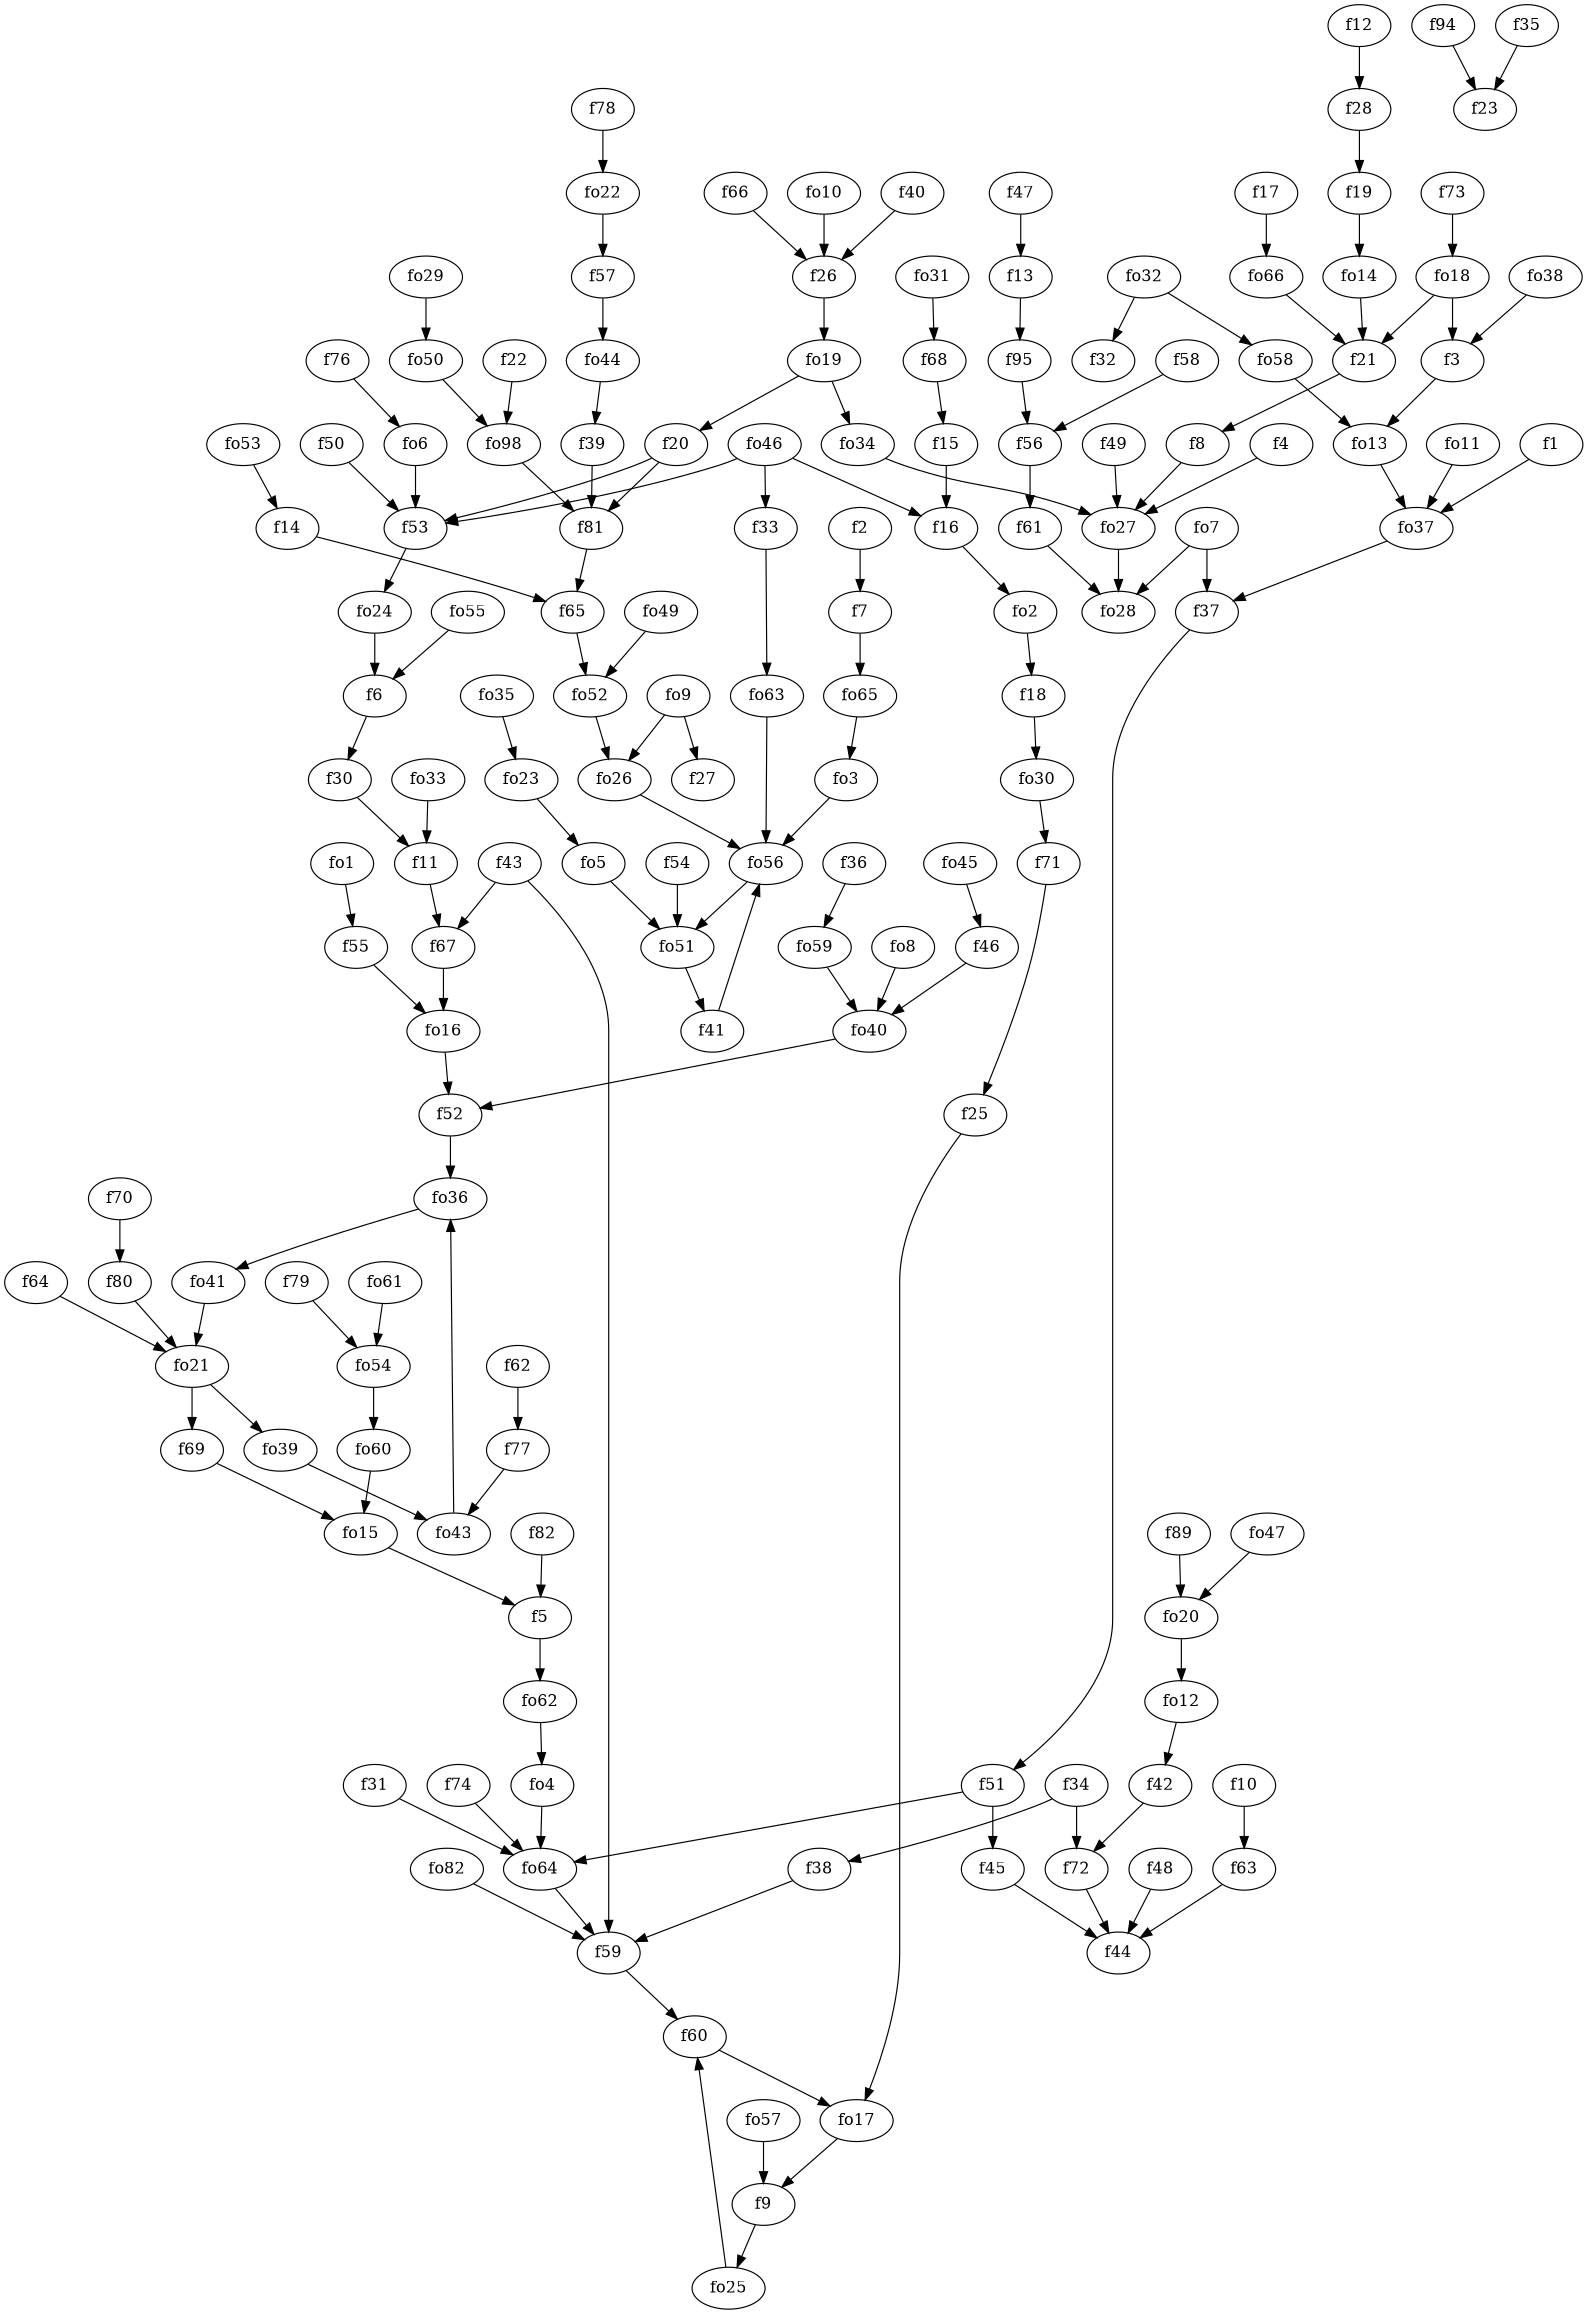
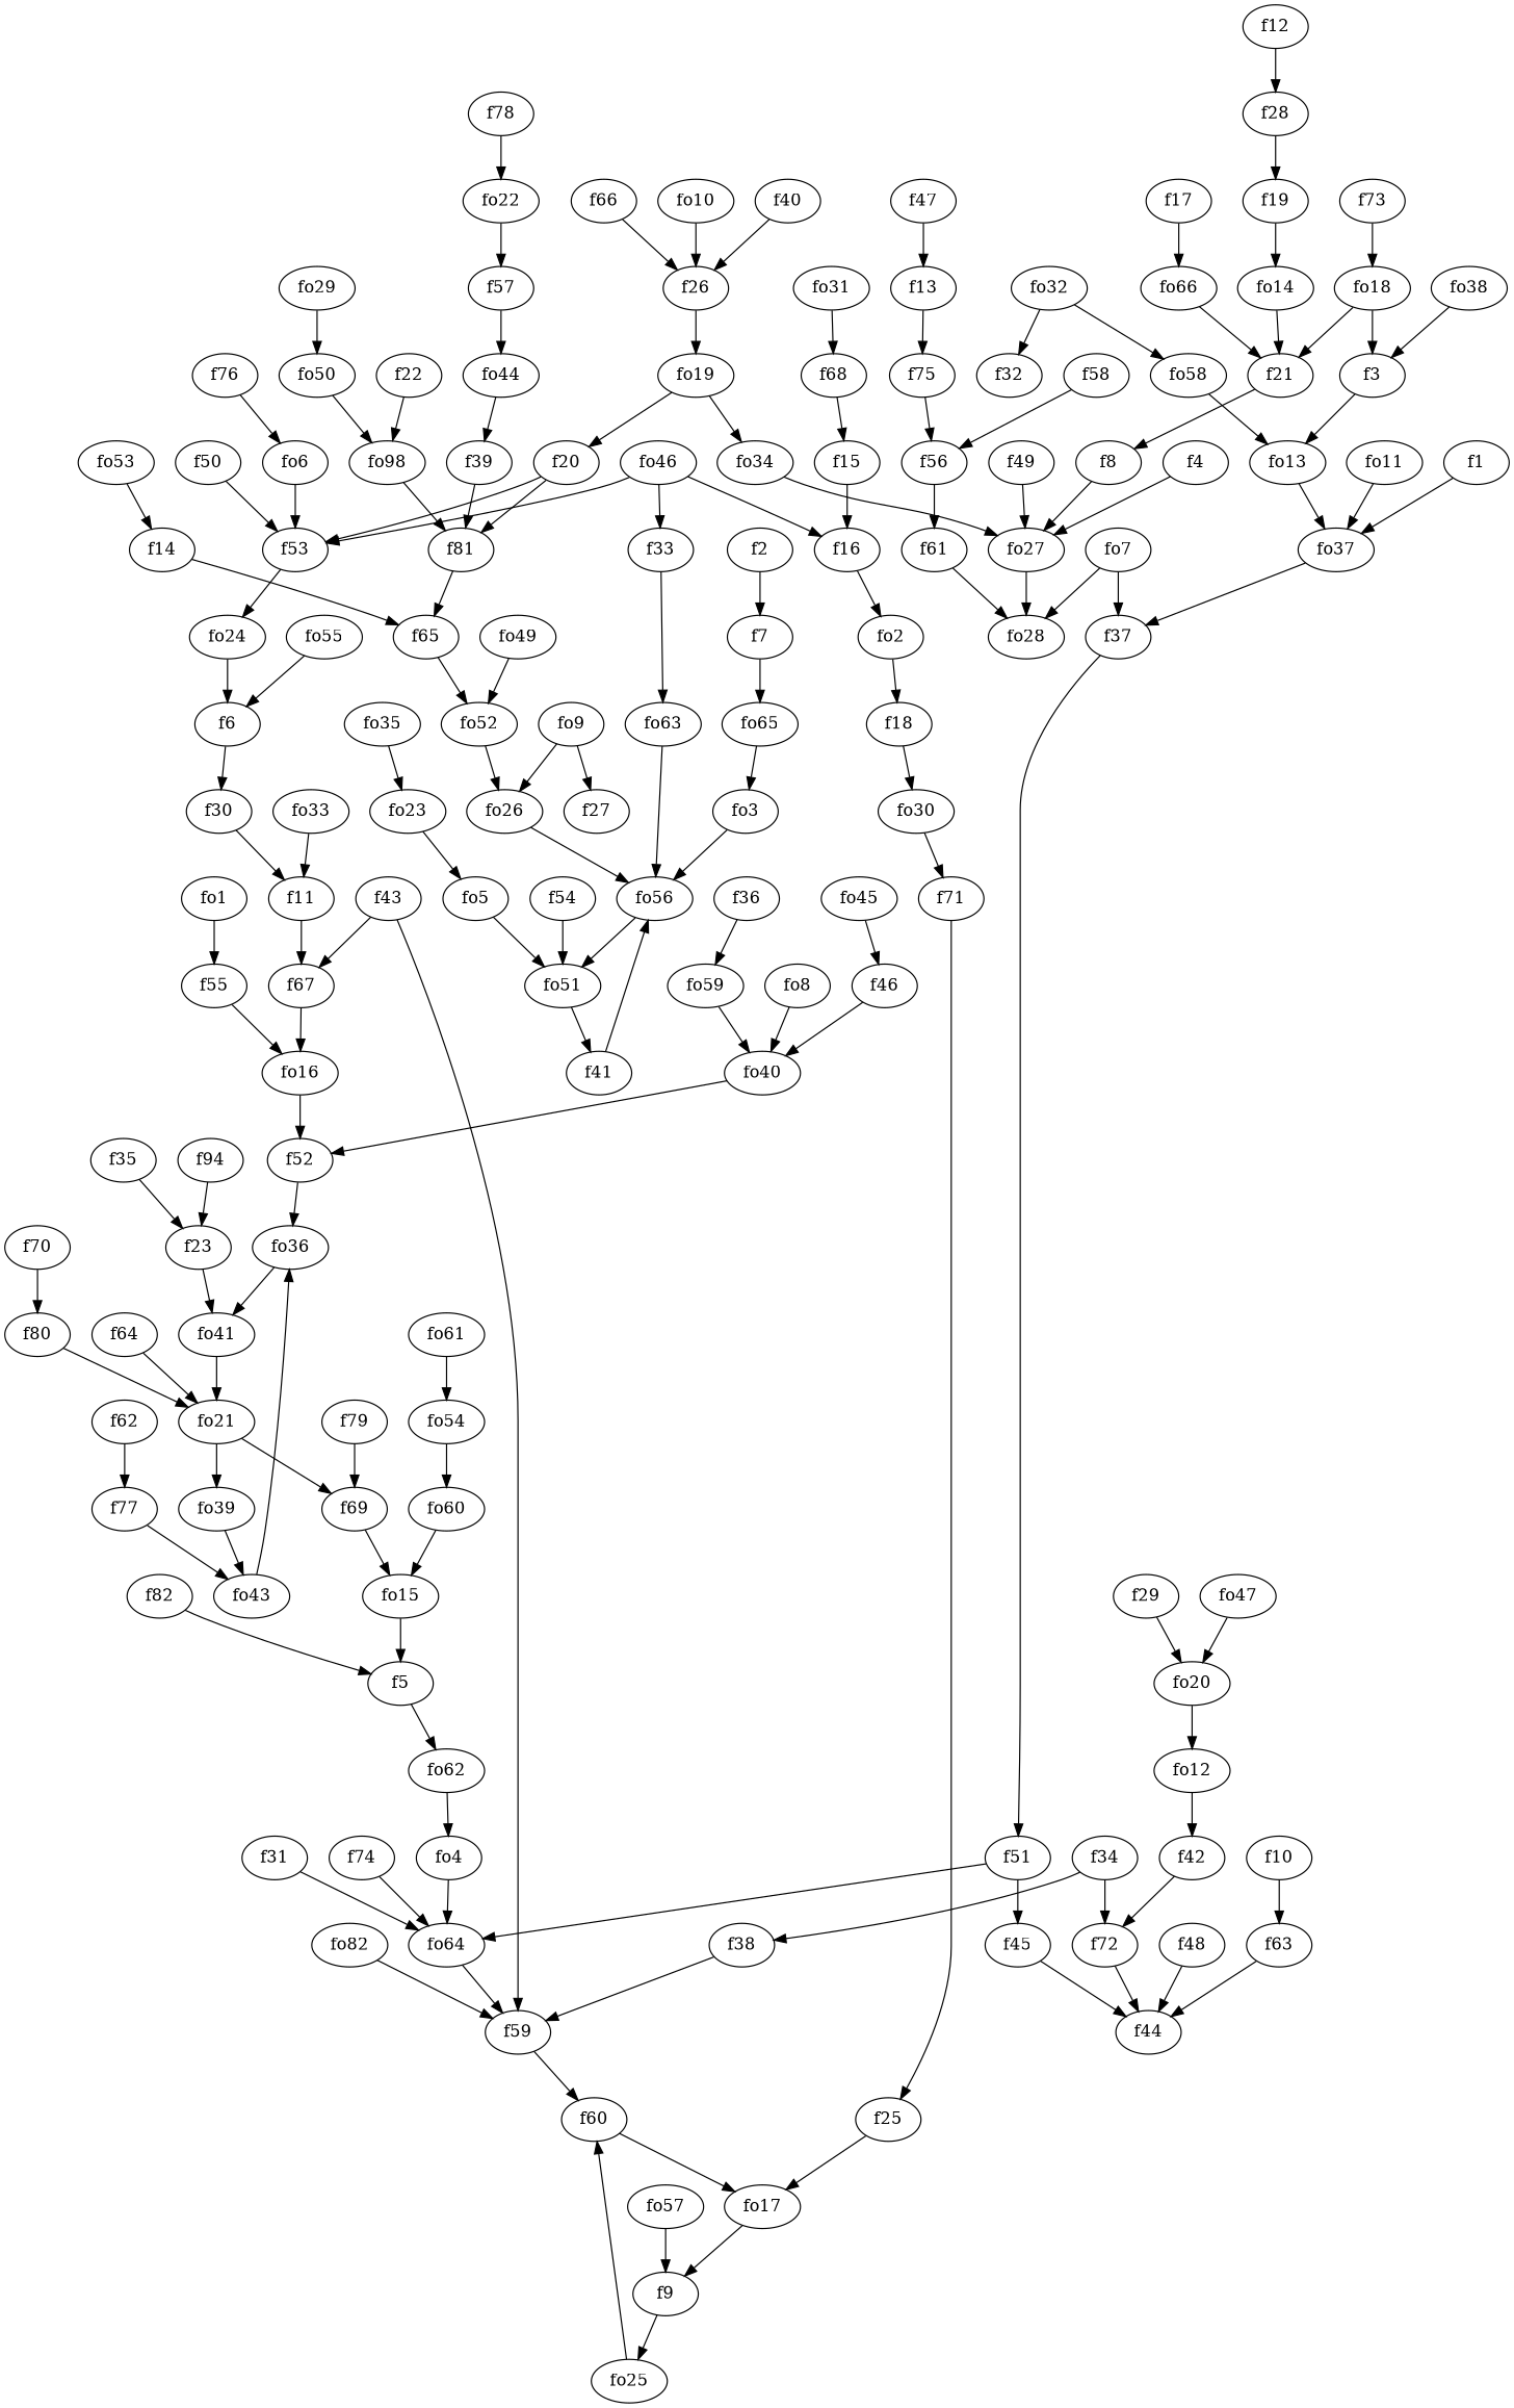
  strict digraph {
    edge [weight=2]
    f1
    fo37
    f37
    f2
    f7
    fo65
    f3
    fo13
    f4
    fo27
    fo28
    f5
    fo62
    fo4
    f6
    f30
    f11
    fo3
    f8
    f9
    fo25
    f60
    f10
    f63
    f44
    f67
    fo16
    f12
    f28
    f19
    f13
-   f75 [label=f95]
+   f75
    f56
    f14
    f65
    fo52
    f15
    f16
    fo2
    f18
    f17
    fo66
    f21
    fo30
    f71
    fo14
    f20
    f53
    f81
    fo24
    n51 [label=fo98]
    f22
    f23
    fo41
    fo21
    n56 [label=f94]
    f25
    fo17
    f26
    fo19
    fo34
    fo9
    f27
    fo26
-   f29 [label=f89]
+   f29
    fo20
    fo12
    f31
    fo64
    f59
    fo32
    f32
    fo58
    f33
    fo63
    fo46
    fo56
    f34
    f38
    f72
    f35
    f36
    fo59
    fo40
    f51
    f45
    f39
    f40
    f41
    fo51
    f42
    f43
    f73
    fo18
    f46
    f52
    f47
    f48
    f49
    f50
    fo36
    f54
    f55
    f61
    f57
    fo44
    f58
    f62
    f77
    fo43
    f64
    f69
    fo39
    f66
    f68
    fo15
    f70
    f80
    f74
    f76
    fo6
    f78
    fo22
    f79
    f82
    fo1
    fo5
    fo7
    fo8
    fo10
    fo11
    fo23
    fo29
    fo50
    fo31
    fo33
    fo35
    fo38
    n139 [label=fo82]
    fo45
    fo47
    fo49
    fo53
    fo54
    fo60
    fo55
    fo57
    fo61
    f1 -> fo37
    fo37 -> f37
    f37 -> f51
    f2 -> f7
    f7 -> fo65
    fo65 -> fo3
    f3 -> fo13
    fo13 -> fo37
    f4 -> fo27
    fo27 -> fo28
    f5 -> fo62
    fo62 -> fo4
    fo4 -> fo64
    f6 -> f30
    f30 -> f11
    f11 -> f67
    fo3 -> fo56
    f8 -> fo27
    f9 -> fo25
    fo25 -> f60
    f60 -> fo17
    f10 -> f63
    f63 -> f44
    f67 -> fo16
    fo16 -> f52
    f12 -> f28
    f28 -> f19
    f19 -> fo14
    f13 -> f75
    f75 -> f56
    f56 -> f61
    f14 -> f65
    f65 -> fo52
    fo52 -> fo26
    f15 -> f16
    f16 -> fo2
    fo2 -> f18
    f18 -> fo30
    f17 -> fo66
    fo66 -> f21
    f21 -> f8
    fo30 -> f71
    f71 -> f25
    fo14 -> f21
    f20 -> f53
    f20 -> f81
    f53 -> fo24
    f81 -> f65
    fo24 -> f6
    n51 -> f81
    f22 -> n51
+   f23 -> fo41
    fo41 -> fo21
    fo21 -> f69
    fo21 -> fo39
    n56 -> f23
    f25 -> fo17
    fo17 -> f9
    f26 -> fo19
    fo19 -> f20
    fo19 -> fo34
    fo34 -> fo27
    fo9 -> f27
    fo9 -> fo26
    fo26 -> fo56
    f29 -> fo20
    fo20 -> fo12
    fo12 -> f42
    f31 -> fo64
    fo64 -> f59
    f59 -> f60
    fo32 -> f32
    fo32 -> fo58
    fo58 -> fo13
    f33 -> fo63
    fo63 -> fo56
    fo46 -> f16
    fo46 -> f53
    fo46 -> f33
    fo56 -> fo51
    f34 -> f38
    f34 -> f72
    f38 -> f59
    f72 -> f44
    f35 -> f23
    f36 -> fo59
    fo59 -> fo40
    fo40 -> f52
    f51 -> fo64
    f51 -> f45
    f45 -> f44
    f39 -> f81
    f40 -> f26
    f41 -> fo56
    fo51 -> f41
    f42 -> f72
    f43 -> f67
    f43 -> f59
    f73 -> fo18
    fo18 -> f3
    fo18 -> f21
    f46 -> fo40
    f52 -> fo36
    f47 -> f13
    f48 -> f44
    f49 -> fo27
    f50 -> f53
    fo36 -> fo41
    f54 -> fo51
    f55 -> fo16
    f61 -> fo28
    f57 -> fo44
    fo44 -> f39
    f58 -> f56
    f62 -> f77
    f77 -> fo43
    fo43 -> fo36
    f64 -> fo21
    f69 -> fo15
    fo39 -> fo43
    f66 -> f26
    f68 -> f15
    fo15 -> f5
    f70 -> f80
    f80 -> fo21
    f74 -> fo64
    f76 -> fo6
    fo6 -> f53
    f78 -> fo22
    fo22 -> f57
-   f79 -> fo54
+   f79 -> f69
    f82 -> f5
    fo1 -> f55
    fo5 -> fo51
    fo7 -> f37
    fo7 -> fo28
    fo8 -> fo40
    fo10 -> f26
    fo11 -> fo37
    fo23 -> fo5
    fo29 -> fo50
    fo50 -> n51
    fo31 -> f68
    fo33 -> f11
    fo35 -> fo23
    fo38 -> f3
    n139 -> f59
    fo45 -> f46
    fo47 -> fo20
    fo49 -> fo52
    fo53 -> f14
    fo54 -> fo60
    fo60 -> fo15
    fo55 -> f6
    fo57 -> f9
    fo61 -> fo54
  }
